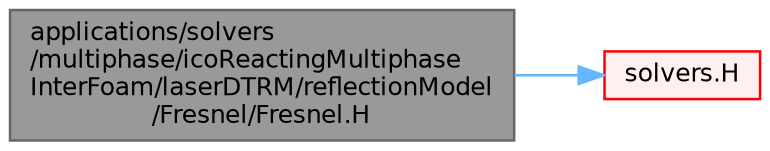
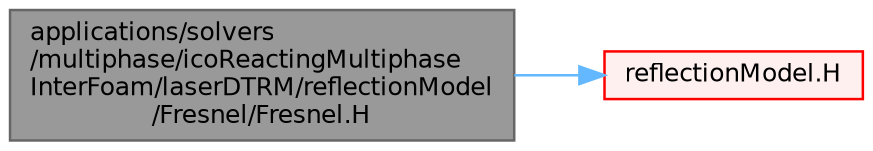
  digraph {
    rankdir=LR
    node [fontname=Helvetica fontsize=10 shape=box style=filled]
    n1 [color=gray40 fillcolor=grey60 fontcolor=black height=0.2 label="applications/solvers\l/multiphase/icoReactingMultiphase\lInterFoam/laserDTRM/reflectionModel\l/Fresnel/Fresnel.H" width=0.4]
-   n2 [color=red fillcolor="#FFF0F0" height=0.2 label="solvers.H" width=0.4]
+   n2 [color=red fillcolor="#FFF0F0" height=0.2 label="reflectionModel.H" width=0.4]
    n1 -> n2 [color=steelblue1 fontname=Helvetica fontsize=10 labelfontname=Helvetica labelfontsize=10 style=solid]
  }
